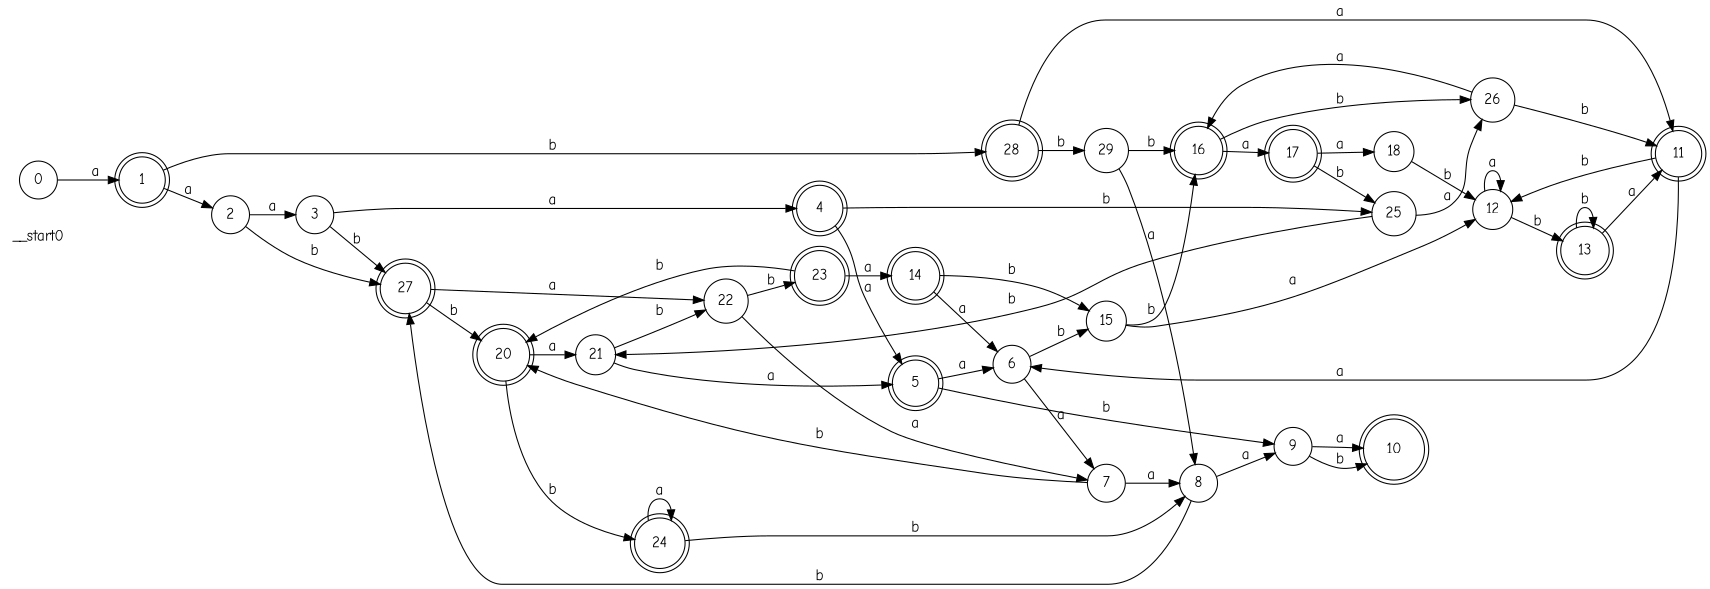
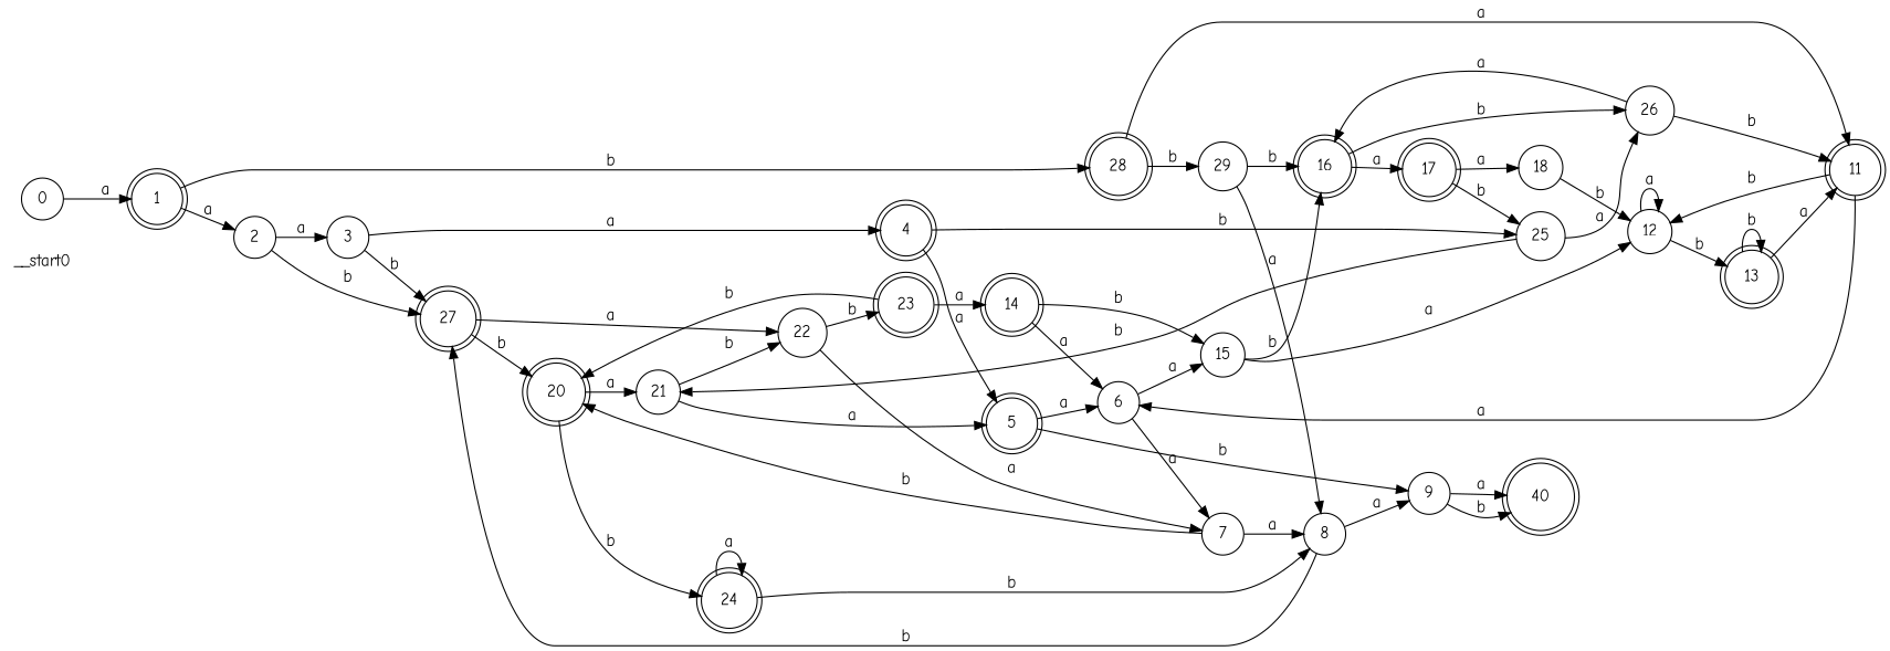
  digraph {
    fontname="Comic Neue"
    rankdir=LR
    node [fontname="Comic Neue" shape=circle color=black fillcolor=white style=filled]
    edge [fontname="Comic Neue"]
    __start0 [shape=none color="" fillcolor="" style=""]
    n2 [label=0]
    n3 [label=1 shape=doublecircle style="rounded,filled"]
    n4 [label=2]
    n5 [label=28 shape=doublecircle style="rounded,filled"]
    n6 [label=3]
    n7 [label=27 shape=doublecircle style="rounded,filled"]
    n8 [label=11 shape=doublecircle style="rounded,filled"]
    n9 [label=29]
    n10 [label=4 shape=doublecircle style="rounded,filled"]
    n11 [label=20 shape=doublecircle style="rounded,filled"]
    n12 [label=22]
    n13 [label=5 shape=doublecircle style="rounded,filled"]
    n14 [label=25]
    n15 [label=6]
    n16 [label=9]
    n17 [label=26]
    n18 [label=21]
    n19 [label=7]
    n20 [label=15]
-   n21 [label=10 shape=doublecircle style="rounded,filled"]
+   n21 [label=40 shape=doublecircle style="rounded,filled"]
    n22 [label=8]
    n23 [label=12]
    n24 [label=16 shape=doublecircle style="rounded,filled"]
    n25 [label=24 shape=doublecircle style="rounded,filled"]
    n26 [label=14 shape=doublecircle style="rounded,filled"]
    n27 [label=13 shape=doublecircle style="rounded,filled"]
    n28 [label=17 shape=doublecircle style="rounded,filled"]
    n29 [label=18]
    n30 [label=23 shape=doublecircle style="rounded,filled"]
    n2 -> n3 [label=a]
    n3 -> n4 [label=a]
    n3 -> n5 [label=b]
    n4 -> n6 [label=a]
    n4 -> n7 [label=b]
    n5 -> n8 [label=a]
    n5 -> n9 [label=b]
    n6 -> n7 [label=b]
    n6 -> n10 [label=a]
    n7 -> n11 [label=b]
    n7 -> n12 [label=a]
    n8 -> n15 [label=a]
    n8 -> n23 [label=b]
    n9 -> n22 [label=a]
    n9 -> n24 [label=b]
    n10 -> n13 [label=a]
    n10 -> n14 [label=b]
    n11 -> n18 [label=a]
    n11 -> n25 [label=b]
    n12 -> n19 [label=a]
    n12 -> n30 [label=b]
    n13 -> n15 [label=a]
    n13 -> n16 [label=b]
    n14 -> n17 [label=a]
    n14 -> n18 [label=b]
    n15 -> n19 [label=a]
-   n15 -> n20 [label=b]
+   n15 -> n20 [label=a]
    n16 -> n21 [label=a]
    n16 -> n21 [label=b]
    n17 -> n8 [label=b]
    n17 -> n24 [label=a]
    n18 -> n12 [label=b]
    n18 -> n13 [label=a]
    n19 -> n11 [label=b]
    n19 -> n22 [label=a]
    n20 -> n23 [label=a]
    n20 -> n24 [label=b]
    n22 -> n7 [label=b]
    n22 -> n16 [label=a]
    n23 -> n23 [label=a]
    n23 -> n27 [label=b]
    n24 -> n17 [label=b]
    n24 -> n28 [label=a]
    n25 -> n22 [label=b]
    n25 -> n25 [label=a]
    n26 -> n15 [label=a]
    n26 -> n20 [label=b]
    n27 -> n8 [label=a]
    n27 -> n27 [label=b]
    n28 -> n14 [label=b]
    n28 -> n29 [label=a]
    n29 -> n23 [label=b]
    n30 -> n11 [label=b]
    n30 -> n26 [label=a]
  }
